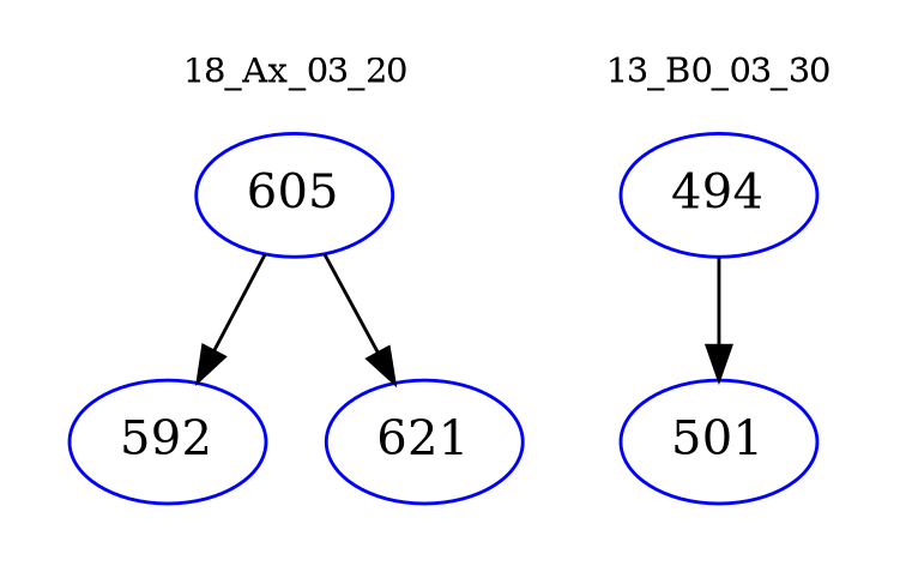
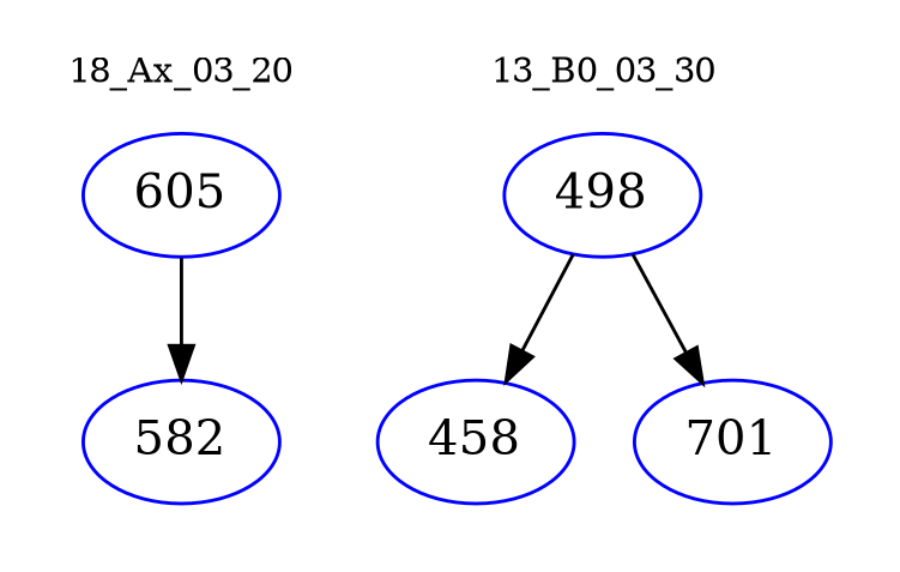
  digraph {
    node [color=blue]
    edge [color=black]
    n1 [label=605]
-   n2 [label=592]
-   n3 [label=621]
-   n4 [label=494]
-   n6 [label=501]
+   n2 [label=582]
+   n4 [label=498]
+   n5 [label=458]
+   n6 [label=701]
    subgraph cluster_1 {
      color=white
      fontsize=10
      label="18_Ax_03_20"
      n1
      n2
-     n3
    }
    subgraph cluster_2 {
      color=white
      fontsize=10
      label="13_B0_03_30"
      n4
+     n5
      n6
    }
    n1 -> n2
-   n1 -> n3
+   n4 -> n5
    n4 -> n6
  }
